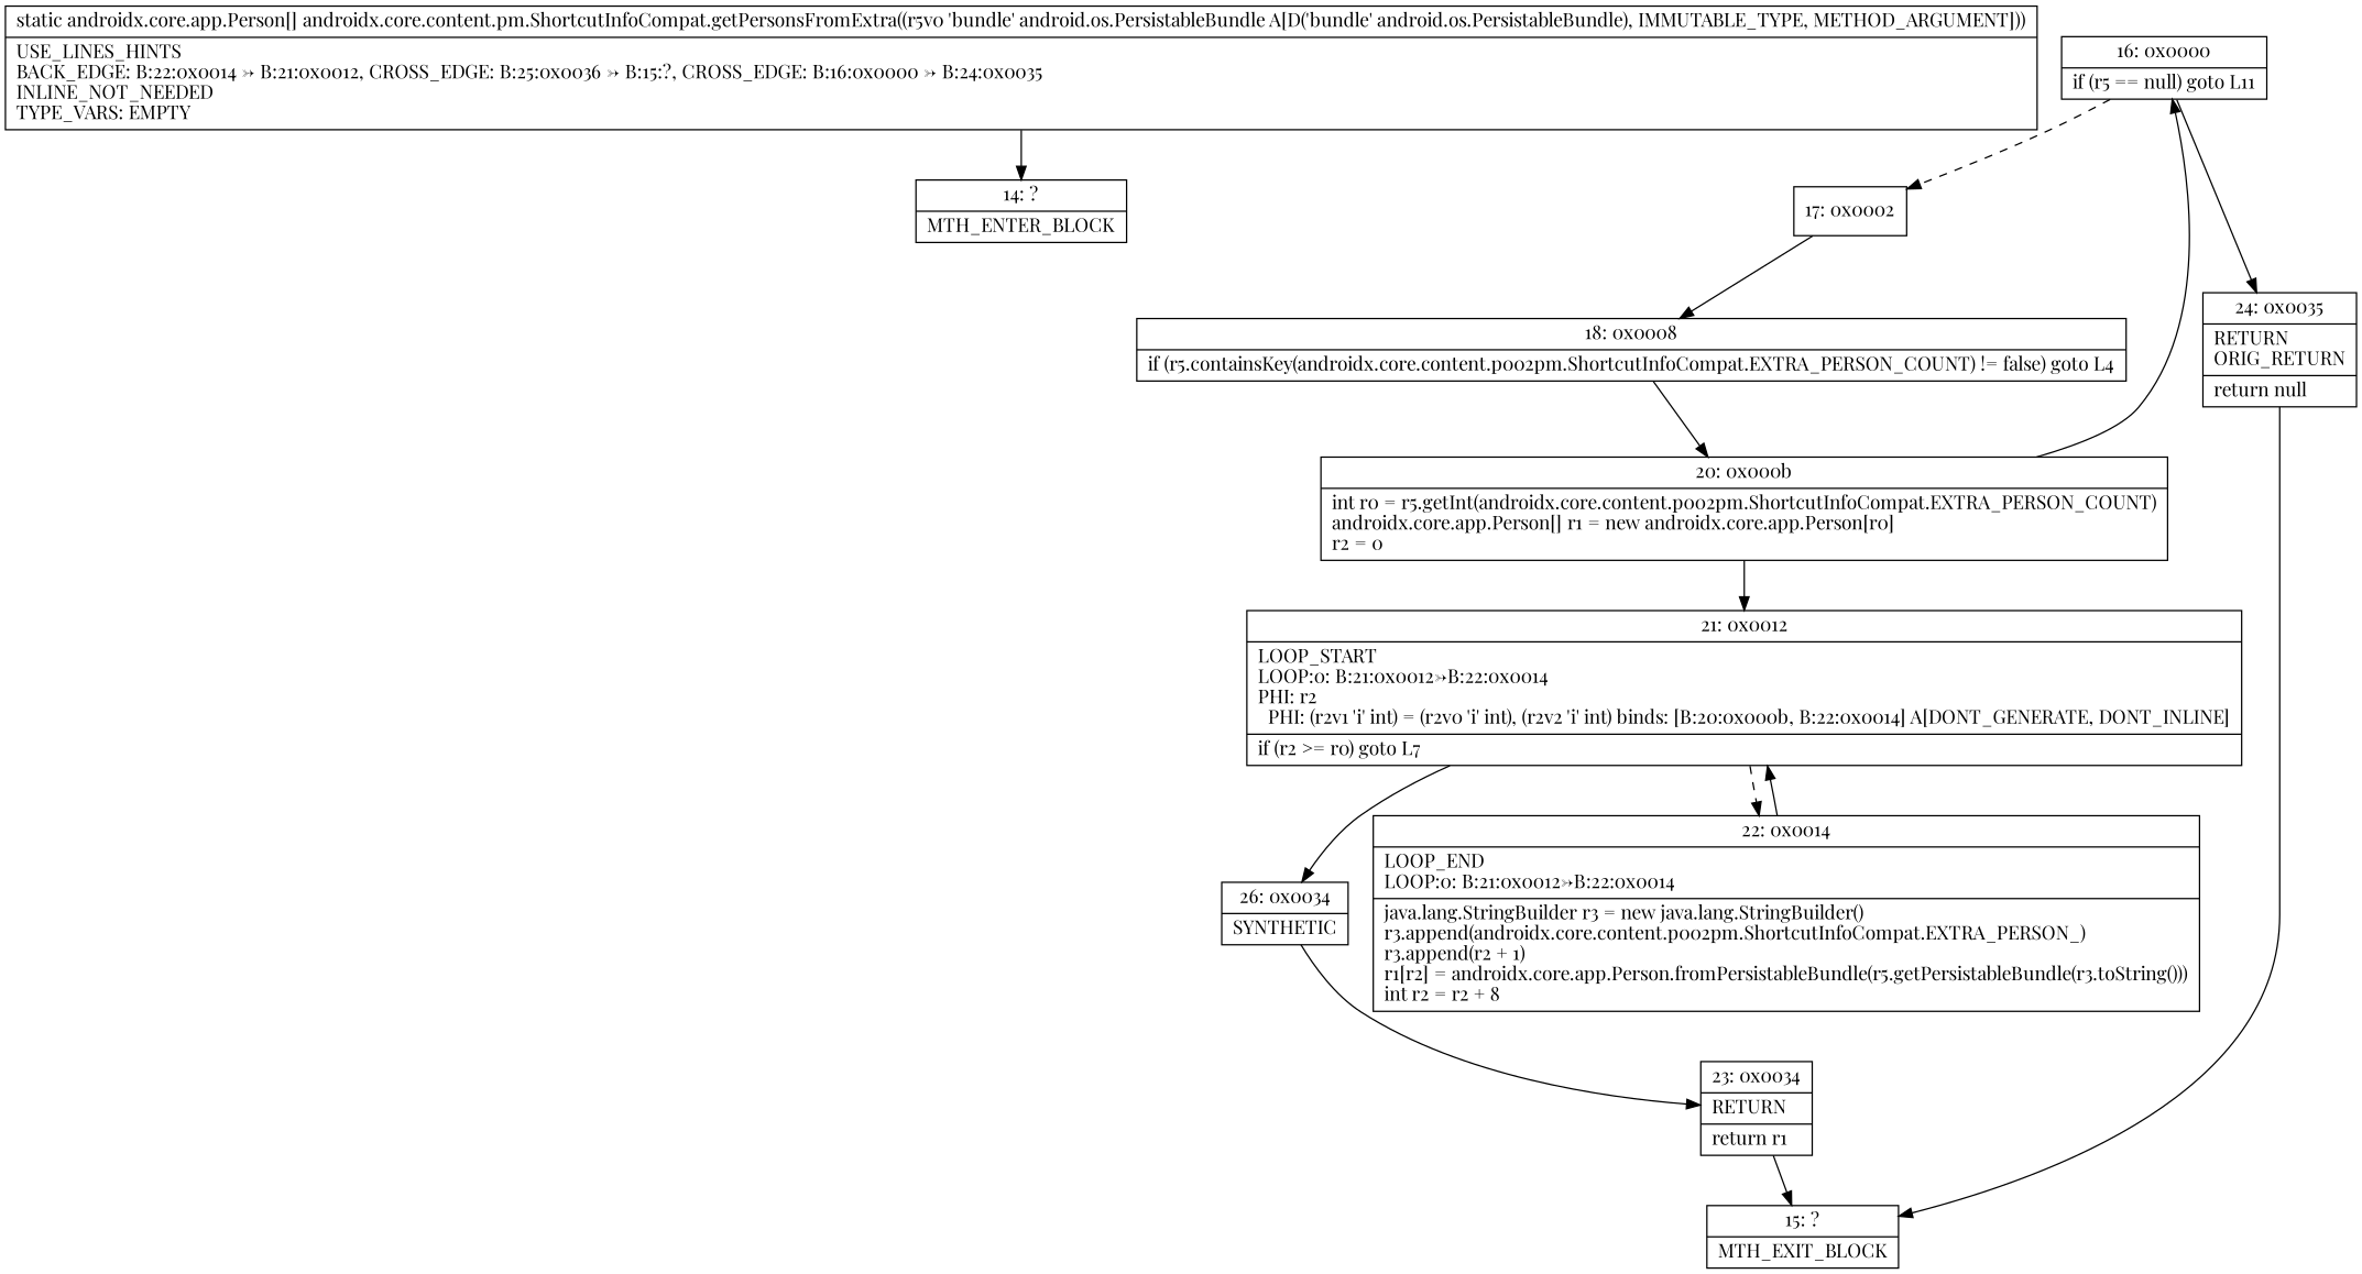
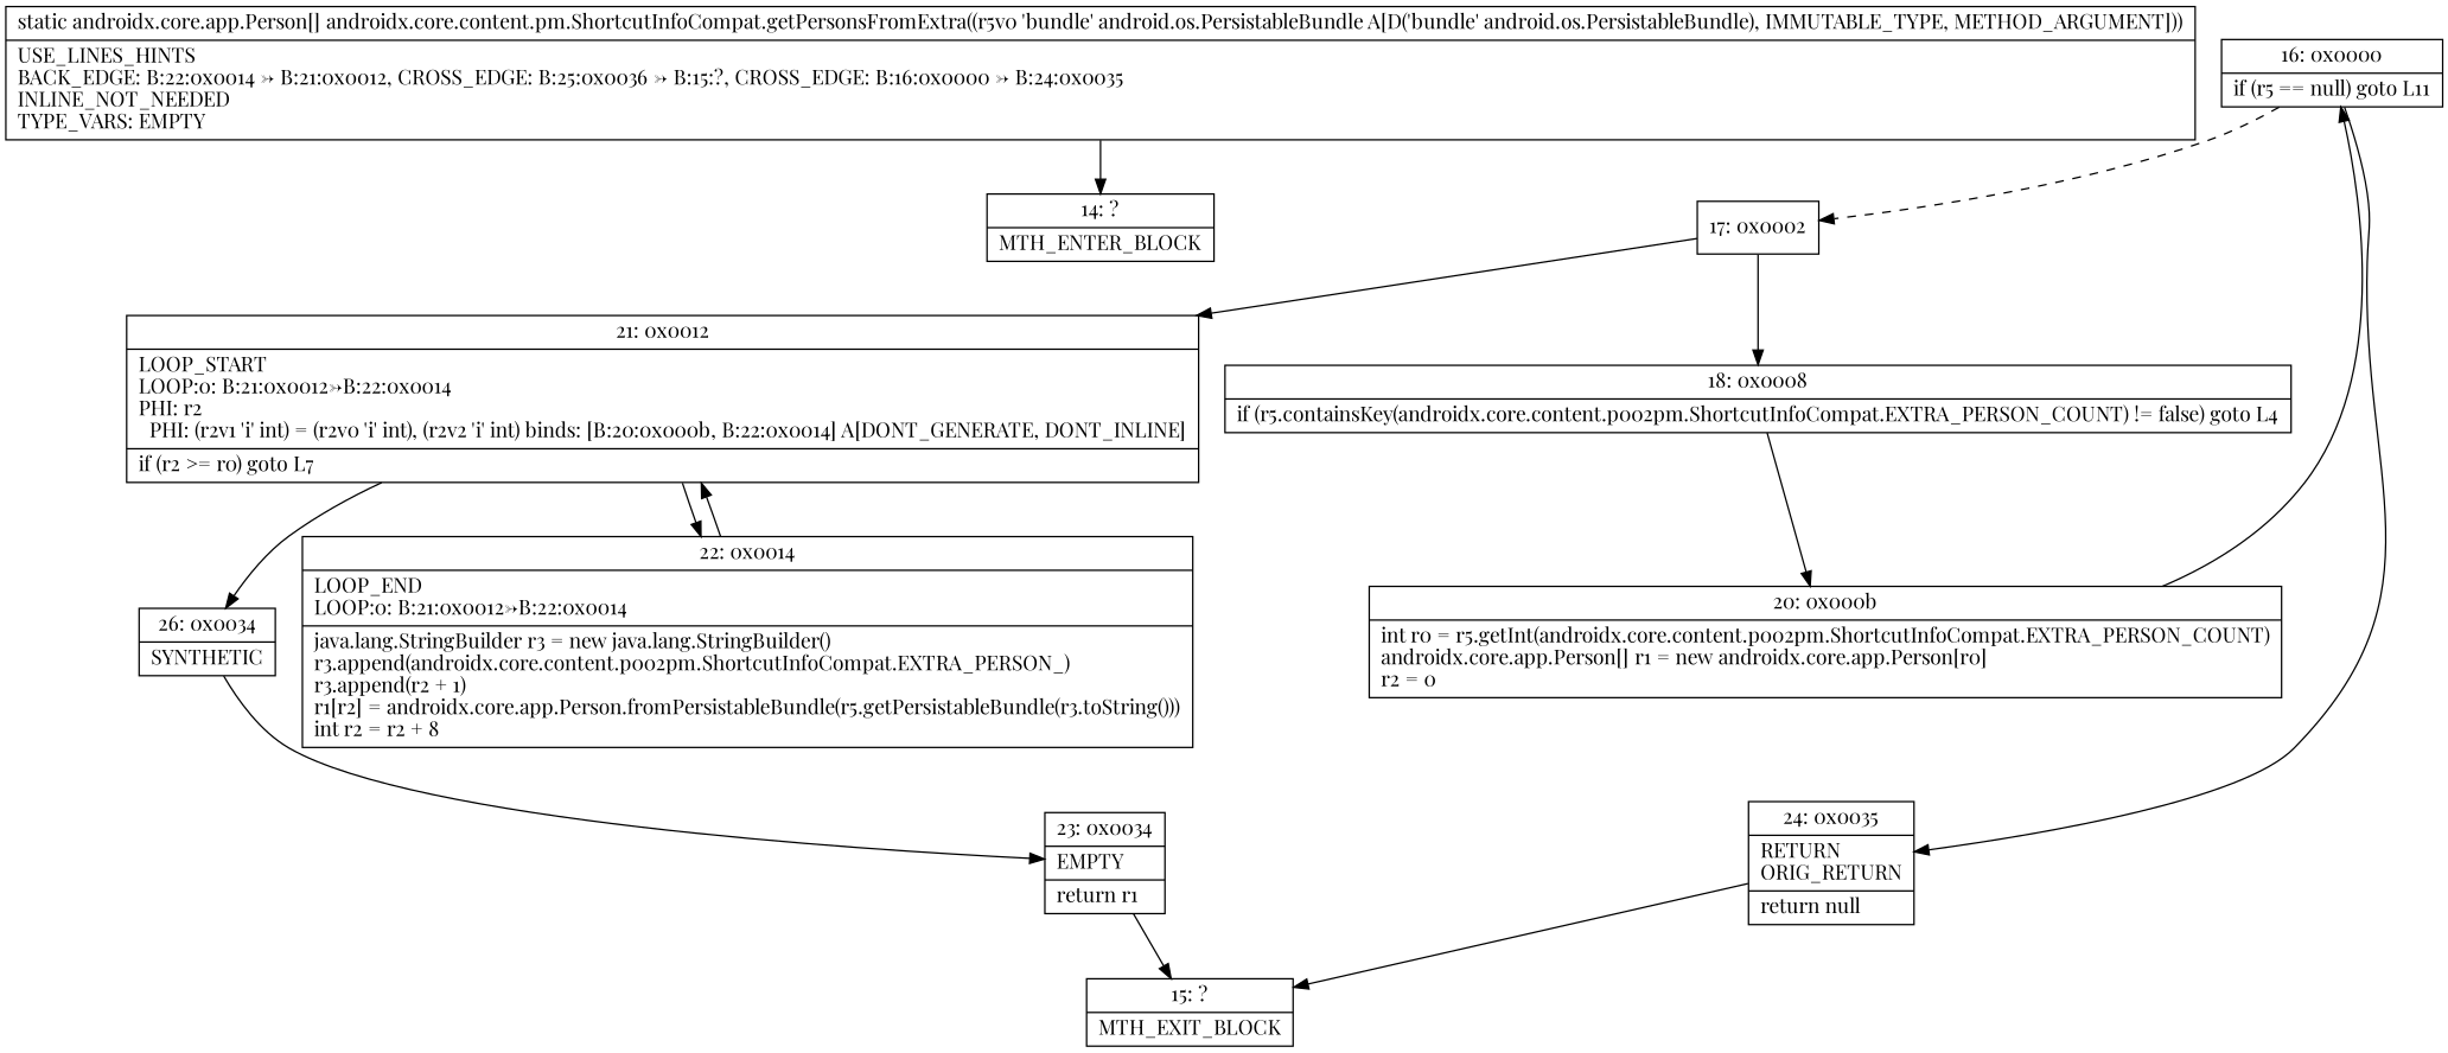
  digraph {
    fontname="Playfair Display"
    node [fontname="Playfair Display" shape=record]
    edge [fontname="Playfair Display"]
    n1 [label="{14\:\ ?|MTH_ENTER_BLOCK\l}"]
    n2 [label="{16\:\ 0x0000|if (r5 == null) goto L11\l}"]
    n3 [label="{17\:\ 0x0002}"]
    n4 [label="{24\:\ 0x0035|RETURN\lORIG_RETURN\l|return null\l}"]
    n5 [label="{18\:\ 0x0008|if (r5.containsKey(androidx.core.content.p002pm.ShortcutInfoCompat.EXTRA_PERSON_COUNT) != false) goto L4\l}"]
    n6 [label="{15\:\ ?|MTH_EXIT_BLOCK\l}"]
    n7 [label="{20\:\ 0x000b|int r0 = r5.getInt(androidx.core.content.p002pm.ShortcutInfoCompat.EXTRA_PERSON_COUNT)\landroidx.core.app.Person[] r1 = new androidx.core.app.Person[r0]\lr2 = 0\l}"]
    n8 [label="{21\:\ 0x0012|LOOP_START\lLOOP:0: B:21:0x0012\-\>B:22:0x0014\lPHI: r2 \l  PHI: (r2v1 'i' int) = (r2v0 'i' int), (r2v2 'i' int) binds: [B:20:0x000b, B:22:0x0014] A[DONT_GENERATE, DONT_INLINE]\l|if (r2 \>= r0) goto L7\l}"]
    n9 [label="{22\:\ 0x0014|LOOP_END\lLOOP:0: B:21:0x0012\-\>B:22:0x0014\l|java.lang.StringBuilder r3 = new java.lang.StringBuilder()\lr3.append(androidx.core.content.p002pm.ShortcutInfoCompat.EXTRA_PERSON_)\lr3.append(r2 + 1)\lr1[r2] = androidx.core.app.Person.fromPersistableBundle(r5.getPersistableBundle(r3.toString()))\lint r2 = r2 + 8\l}"]
    n10 [label="{26\:\ 0x0034|SYNTHETIC\l}"]
-   n11 [label="{23\:\ 0x0034|RETURN\l|return r1\l}"]
+   n11 [label="{23\:\ 0x0034|EMPTY\l|return r1\l}"]
    n12 [label="{static androidx.core.app.Person[] androidx.core.content.pm.ShortcutInfoCompat.getPersonsFromExtra((r5v0 'bundle' android.os.PersistableBundle A[D('bundle' android.os.PersistableBundle), IMMUTABLE_TYPE, METHOD_ARGUMENT]))  | USE_LINES_HINTS\lBACK_EDGE: B:22:0x0014 \-\> B:21:0x0012, CROSS_EDGE: B:25:0x0036 \-\> B:15:?, CROSS_EDGE: B:16:0x0000 \-\> B:24:0x0035\lINLINE_NOT_NEEDED\lTYPE_VARS: EMPTY\l}"]
    n2 -> n3 [style=dashed]
    n2 -> n4
    n3 -> n5
    n4 -> n6
    n5 -> n7
    n7 -> n2
-   n7 -> n8
-   n8 -> n9 [style=dashed]
+   n3 -> n8
+   n8 -> n9 [style=solid]
    n8 -> n10
    n9 -> n8
    n10 -> n11
    n11 -> n6
    n12 -> n1
  }
